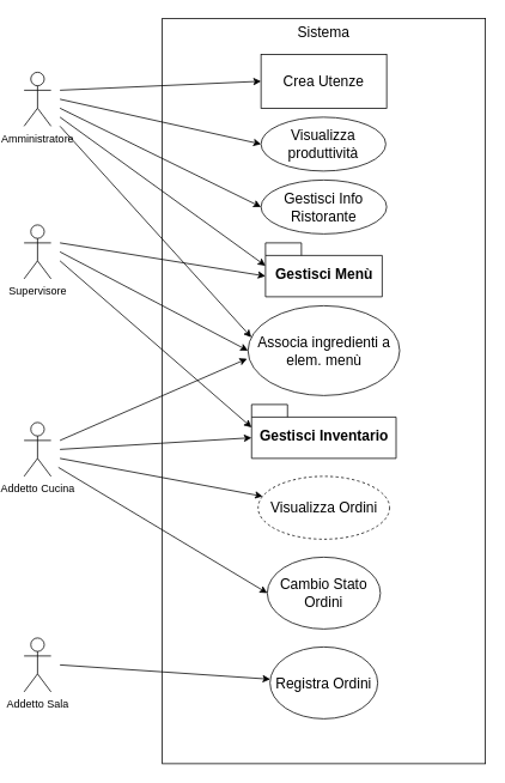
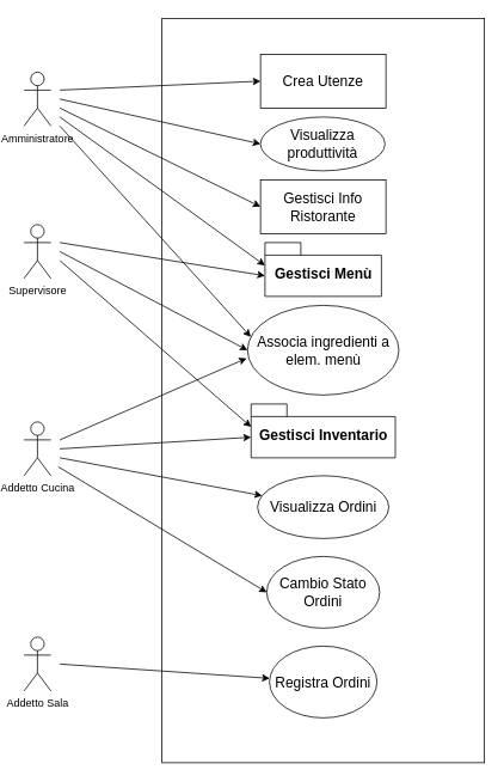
  <mxCell id="0" />
  <mxCell id="1" parent="0" />
  <mxCell id="2" value="Amministratore" style="shape=umlActor;verticalLabelPosition=bottom;verticalAlign=top;html=1;outlineConnect=0;" parent="1" vertex="1"><mxGeometry x="20" y="80" width="30" height="60" as="geometry" /></mxCell>
  <mxCell id="3" value="Supervisore&lt;br&gt;" style="shape=umlActor;verticalLabelPosition=bottom;verticalAlign=top;html=1;outlineConnect=0;" parent="1" vertex="1"><mxGeometry x="20" y="250" width="30" height="60" as="geometry" /></mxCell>
  <mxCell id="4" value="Addetto Cucina&lt;span style=&quot;caret-color: rgba(0, 0, 0, 0); color: rgba(0, 0, 0, 0); font-family: monospace; font-size: 0px; text-align: start;&quot;&gt;%3CmxGraphModel%3E%3Croot%3E%3CmxCell%20id%3D%220%22%2F%3E%3CmxCell%20id%3D%221%22%20parent%3D%220%22%2F%3E%3CmxCell%20id%3D%222%22%20value%3D%22Supervisore%26lt%3Bbr%26gt%3B%22%20style%3D%22shape%3DumlActor%3BverticalLabelPosition%3Dbottom%3BverticalAlign%3Dtop%3Bhtml%3D1%3BoutlineConnect%3D0%3B%22%20vertex%3D%221%22%20parent%3D%221%22%3E%3CmxGeometry%20x%3D%2280%22%20y%3D%22300%22%20width%3D%2230%22%20height%3D%2260%22%20as%3D%22geometry%22%2F%3E%3C%2FmxCell%3E%3C%2Froot%3E%3C%2FmxGraphModel%3E&lt;/span&gt;" style="shape=umlActor;verticalLabelPosition=bottom;verticalAlign=top;html=1;outlineConnect=0;" parent="1" vertex="1"><mxGeometry x="20" y="470" width="30" height="60" as="geometry" /></mxCell>
  <mxCell id="5" value="Addetto Sala" style="shape=umlActor;verticalLabelPosition=bottom;verticalAlign=top;html=1;outlineConnect=0;" parent="1" vertex="1"><mxGeometry x="20" y="710" width="30" height="60" as="geometry" /></mxCell>
  <mxCell id="6" value="" style="rounded=0;whiteSpace=wrap;html=1;labelPosition=center;verticalLabelPosition=top;align=center;verticalAlign=bottom;fontSize=16;" parent="1" vertex="1"><mxGeometry x="174" y="20" width="360" height="830" as="geometry" /></mxCell>
- <mxCell id="7" value="Sistema" style="text;html=1;strokeColor=none;fillColor=none;align=center;verticalAlign=middle;whiteSpace=wrap;rounded=0;fontSize=16;" parent="1" vertex="1"><mxGeometry x="324" y="20" width="60" height="30" as="geometry" /></mxCell>
  <mxCell id="8" value="Crea Utenze" style="whiteSpace=wrap;html=1;fontSize=16;rounded=0;" parent="1" vertex="1"><mxGeometry x="284" y="60" width="140" height="60" as="geometry" /></mxCell>
- <mxCell id="9" value="Gestisci Info Ristorante" style="ellipse;whiteSpace=wrap;html=1;fontSize=16;" parent="1" vertex="1"><mxGeometry x="284" y="200" width="140" height="60" as="geometry" /></mxCell>
+ <mxCell id="9" value="Gestisci Info Ristorante" style="whiteSpace=wrap;html=1;fontSize=16;rounded=0;" parent="1" vertex="1"><mxGeometry x="284" y="200" width="140" height="60" as="geometry" /></mxCell>
  <mxCell id="10" value="Gestisci Menù" style="shape=folder;fontStyle=1;spacingTop=10;tabWidth=40;tabHeight=14;tabPosition=left;html=1;fontSize=16;labelPosition=center;verticalLabelPosition=middle;align=center;verticalAlign=middle;" parent="1" vertex="1"><mxGeometry x="289" y="270" width="130" height="60" as="geometry" /></mxCell>
  <mxCell id="11" value="" style="endArrow=classic;html=1;rounded=1;fontSize=16;entryX=0;entryY=0.5;entryDx=0;entryDy=0;" parent="1" target="9" edge="1"><mxGeometry width="50" height="50" relative="1" as="geometry"><mxPoint x="60" y="120" as="sourcePoint" /><mxPoint x="220" y="180" as="targetPoint" /></mxGeometry></mxCell>
  <mxCell id="12" value="" style="endArrow=classic;html=1;rounded=1;fontSize=16;entryX=0;entryY=0;entryDx=0;entryDy=37;entryPerimeter=0;" parent="1" target="10" edge="1"><mxGeometry width="50" height="50" relative="1" as="geometry"><mxPoint x="60" y="270" as="sourcePoint" /><mxPoint x="110" y="240" as="targetPoint" /><Array as="points" /></mxGeometry></mxCell>
  <mxCell id="13" value="Associa ingredienti a elem. menù" style="ellipse;whiteSpace=wrap;html=1;fontSize=16;" parent="1" vertex="1"><mxGeometry x="269.5" y="340" width="169" height="100" as="geometry" /></mxCell>
  <mxCell id="14" value="" style="endArrow=classic;html=1;rounded=1;fontSize=16;entryX=0.022;entryY=0.352;entryDx=0;entryDy=0;entryPerimeter=0;" parent="1" target="13" edge="1"><mxGeometry width="50" height="50" relative="1" as="geometry"><mxPoint x="60" y="140" as="sourcePoint" /><mxPoint x="303.604" y="184.833" as="targetPoint" /></mxGeometry></mxCell>
  <mxCell id="15" value="" style="endArrow=classic;html=1;rounded=1;fontSize=16;entryX=0;entryY=0.5;entryDx=0;entryDy=0;" parent="1" target="13" edge="1"><mxGeometry width="50" height="50" relative="1" as="geometry"><mxPoint x="60" y="280" as="sourcePoint" /><mxPoint x="150" y="300" as="targetPoint" /></mxGeometry></mxCell>
  <mxCell id="16" value="" style="endArrow=classic;html=1;rounded=1;fontSize=16;entryX=-0.006;entryY=0.59;entryDx=0;entryDy=0;entryPerimeter=0;" parent="1" target="13" edge="1"><mxGeometry width="50" height="50" relative="1" as="geometry"><mxPoint x="60" y="490" as="sourcePoint" /><mxPoint x="283" y="363" as="targetPoint" /></mxGeometry></mxCell>
  <mxCell id="17" value="Visualizza produttività" style="ellipse;whiteSpace=wrap;html=1;fontSize=16;" parent="1" vertex="1"><mxGeometry x="284" y="130" width="139" height="60" as="geometry" /></mxCell>
  <mxCell id="18" value="" style="endArrow=classic;html=1;rounded=1;fontSize=16;entryX=0;entryY=0;entryDx=0;entryDy=25.5;entryPerimeter=0;" parent="1" target="10" edge="1"><mxGeometry width="50" height="50" relative="1" as="geometry"><mxPoint x="60" y="130" as="sourcePoint" /><mxPoint x="230" y="200" as="targetPoint" /></mxGeometry></mxCell>
  <mxCell id="19" value="" style="endArrow=classic;html=1;rounded=1;fontSize=16;entryX=0;entryY=0.5;entryDx=0;entryDy=0;" parent="1" target="17" edge="1"><mxGeometry width="50" height="50" relative="1" as="geometry"><mxPoint x="60" y="110" as="sourcePoint" /><mxPoint x="250" y="130" as="targetPoint" /></mxGeometry></mxCell>
  <mxCell id="20" value="Gestisci Inventario" style="shape=folder;fontStyle=1;spacingTop=10;tabWidth=40;tabHeight=14;tabPosition=left;html=1;fontSize=16;" parent="1" vertex="1"><mxGeometry x="273.5" y="450" width="161" height="60" as="geometry" /></mxCell>
  <mxCell id="21" value="" style="endArrow=classic;html=1;rounded=1;fontSize=16;entryX=0;entryY=0.5;entryDx=0;entryDy=0;" parent="1" target="8" edge="1"><mxGeometry width="50" height="50" relative="1" as="geometry"><mxPoint x="60" y="100" as="sourcePoint" /><mxPoint x="250" y="290" as="targetPoint" /></mxGeometry></mxCell>
  <mxCell id="22" value="" style="endArrow=classic;html=1;rounded=1;fontSize=16;entryX=0;entryY=0;entryDx=0;entryDy=25.5;entryPerimeter=0;" parent="1" target="20" edge="1"><mxGeometry width="50" height="50" relative="1" as="geometry"><mxPoint x="60" y="290" as="sourcePoint" /><mxPoint x="250" y="290" as="targetPoint" /></mxGeometry></mxCell>
  <mxCell id="23" value="" style="endArrow=classic;html=1;rounded=1;fontSize=16;entryX=0;entryY=0;entryDx=0;entryDy=37;entryPerimeter=0;" parent="1" target="20" edge="1"><mxGeometry width="50" height="50" relative="1" as="geometry"><mxPoint x="60" y="500" as="sourcePoint" /><mxPoint x="250" y="290" as="targetPoint" /></mxGeometry></mxCell>
- <mxCell id="24" value="Visualizza Ordini" style="ellipse;whiteSpace=wrap;html=1;fontSize=16;dashed=1;" parent="1" vertex="1"><mxGeometry x="280.75" y="530" width="146.5" height="70" as="geometry" /></mxCell>
+ <mxCell id="24" value="Visualizza Ordini" style="ellipse;whiteSpace=wrap;html=1;fontSize=16;" parent="1" vertex="1"><mxGeometry x="280.75" y="530" width="146.5" height="70" as="geometry" /></mxCell>
  <mxCell id="25" value="Cambio Stato Ordini" style="ellipse;whiteSpace=wrap;html=1;fontSize=16;" parent="1" vertex="1"><mxGeometry x="291" y="620" width="126" height="80" as="geometry" /></mxCell>
  <mxCell id="26" value="" style="endArrow=classic;html=1;rounded=1;fontSize=16;" parent="1" target="24" edge="1"><mxGeometry width="50" height="50" relative="1" as="geometry"><mxPoint x="60" y="510" as="sourcePoint" /><mxPoint x="240" y="540" as="targetPoint" /></mxGeometry></mxCell>
  <mxCell id="27" value="" style="endArrow=classic;html=1;rounded=1;fontSize=16;entryX=0;entryY=0.5;entryDx=0;entryDy=0;" parent="1" target="25" edge="1"><mxGeometry width="50" height="50" relative="1" as="geometry"><mxPoint x="58.21" y="520" as="sourcePoint" /><mxPoint x="284.001" y="562.24" as="targetPoint" /></mxGeometry></mxCell>
  <mxCell id="28" value="" style="endArrow=classic;html=1;rounded=1;fontSize=16;" parent="1" target="29" edge="1"><mxGeometry width="50" height="50" relative="1" as="geometry"><mxPoint x="60" y="740" as="sourcePoint" /><mxPoint x="110" y="690" as="targetPoint" /></mxGeometry></mxCell>
  <mxCell id="29" value="Registra Ordini" style="ellipse;whiteSpace=wrap;html=1;fontSize=16;" parent="1" vertex="1"><mxGeometry x="294" y="720" width="120" height="80" as="geometry" /></mxCell>
